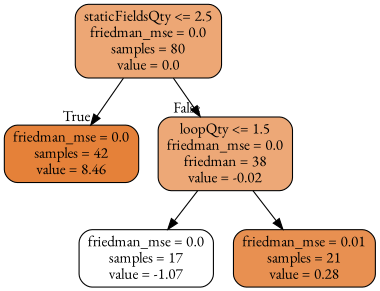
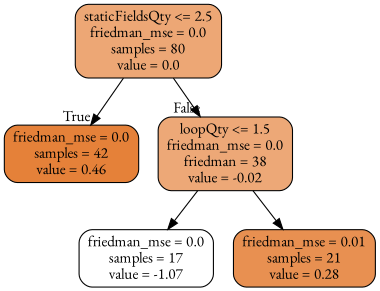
  digraph {
    fontname="EB Garamond"
    node [color=black fontname="EB Garamond" shape=box style="filled, rounded"]
    edge [fontname="EB Garamond"]
    n1 [fillcolor="#eda775" label="staticFieldsQty <= 2.5\nfriedman_mse = 0.0\nsamples = 80\nvalue = 0.0"]
-   n2 [fillcolor="#e58139" label="friedman_mse = 0.0\nsamples = 42\nvalue = 8.46"]
+   n2 [fillcolor="#e58139" label="friedman_mse = 0.0\nsamples = 42\nvalue = 0.46"]
    n3 [fillcolor="#eda877" label="loopQty <= 1.5\nfriedman_mse = 0.0\nfriedman = 38\nvalue = -0.02"]
    n4 [fillcolor="#ffffff" label="friedman_mse = 0.0\nsamples = 17\nvalue = -1.07"]
    n5 [fillcolor="#e89051" label="friedman_mse = 0.01\nsamples = 21\nvalue = 0.28"]
    n1 -> n2 [headlabel=True labelangle=45 labeldistance=2.5]
    n1 -> n3 [headlabel=False labelangle=-45 labeldistance=2.5]
    n3 -> n4
    n3 -> n5
  }
